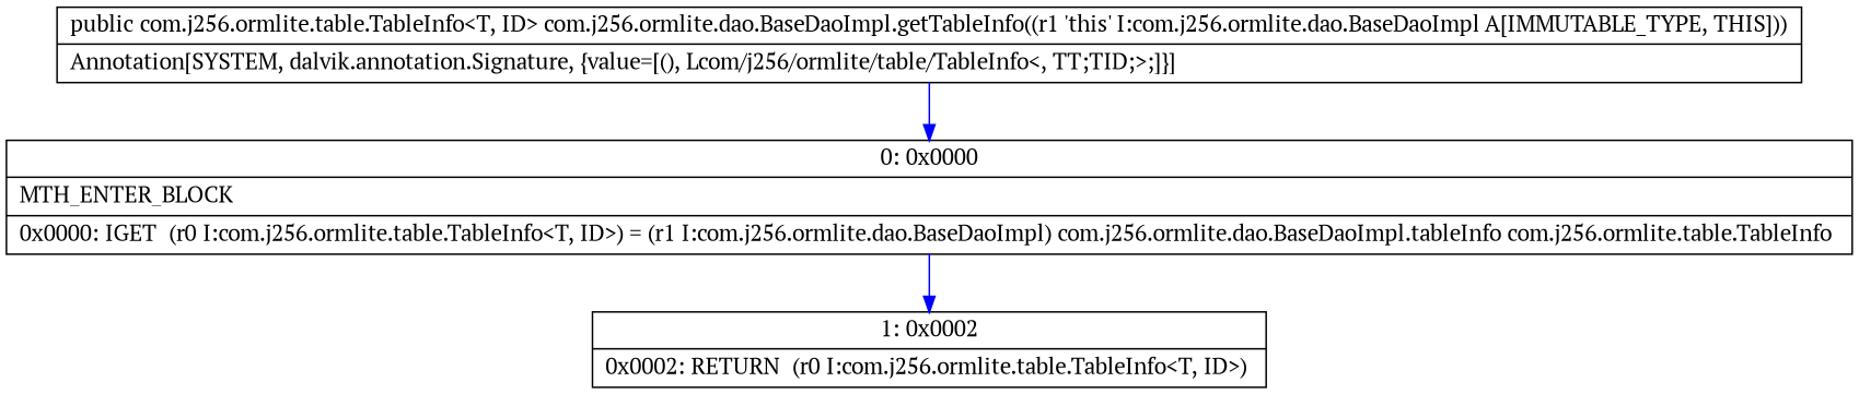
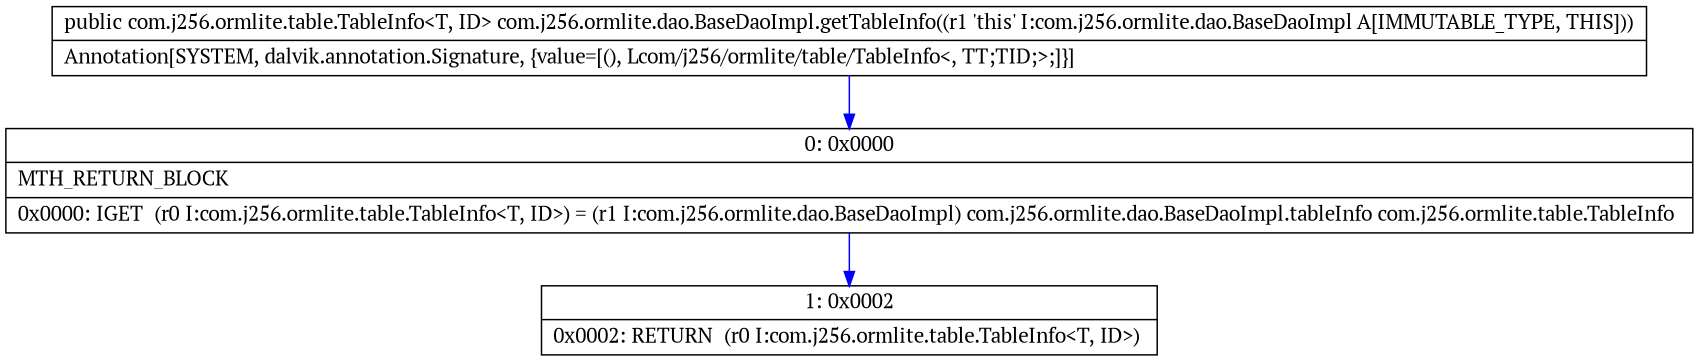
  digraph {
    fontname="PT Serif"
    node [shape=record fontname="PT Serif"]
    edge [color=blue fontname="PT Serif"]
-   n1 [label="{0\:\ 0x0000|MTH_ENTER_BLOCK\l|0x0000: IGET  (r0 I:com.j256.ormlite.table.TableInfo\<T, ID\>) = (r1 I:com.j256.ormlite.dao.BaseDaoImpl) com.j256.ormlite.dao.BaseDaoImpl.tableInfo com.j256.ormlite.table.TableInfo \l}"]
+   n1 [label="{0\:\ 0x0000|MTH_RETURN_BLOCK\l|0x0000: IGET  (r0 I:com.j256.ormlite.table.TableInfo\<T, ID\>) = (r1 I:com.j256.ormlite.dao.BaseDaoImpl) com.j256.ormlite.dao.BaseDaoImpl.tableInfo com.j256.ormlite.table.TableInfo \l}"]
    n2 [label="{1\:\ 0x0002|0x0002: RETURN  (r0 I:com.j256.ormlite.table.TableInfo\<T, ID\>) \l}"]
    n3 [label="{public com.j256.ormlite.table.TableInfo\<T, ID\> com.j256.ormlite.dao.BaseDaoImpl.getTableInfo((r1 'this' I:com.j256.ormlite.dao.BaseDaoImpl A[IMMUTABLE_TYPE, THIS]))  | Annotation[SYSTEM, dalvik.annotation.Signature, \{value=[(), Lcom\/j256\/ormlite\/table\/TableInfo\<, TT;TID;\>;]\}]\l}"]
    n1 -> n2
    n3 -> n1
  }
